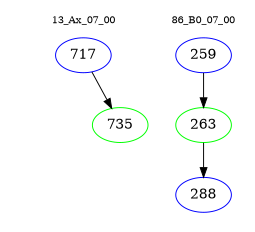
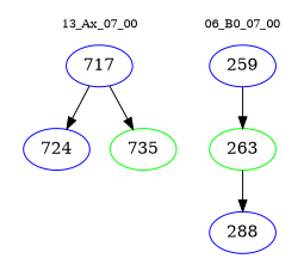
  digraph {
    node [color=blue]
    edge [color=black]
    n1 [label=717]
+   n2 [label=724]
    n3 [color=green label=735]
    n4 [label=259]
    n5 [color=green label=263]
    n6 [label=288]
    subgraph cluster_1 {
      color=white
      fontsize=10
      label="13_Ax_07_00"
      n1
+     n2
      n3
    }
    subgraph cluster_2 {
      color=white
      fontsize=10
-     label="86_B0_07_00"
+     label="06_B0_07_00"
      n4
      n5
      n6
    }
+   n1 -> n2
    n1 -> n3
    n4 -> n5
    n5 -> n6
  }
